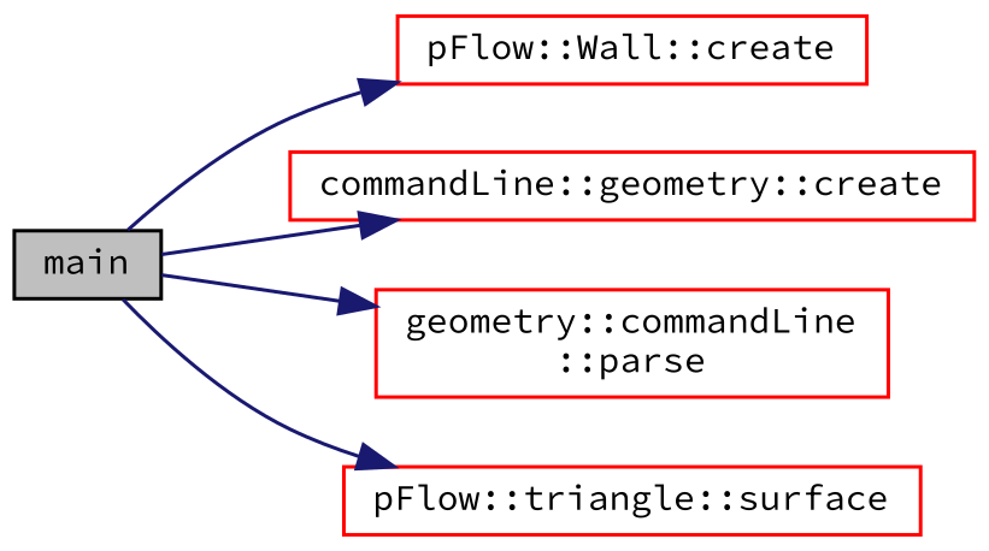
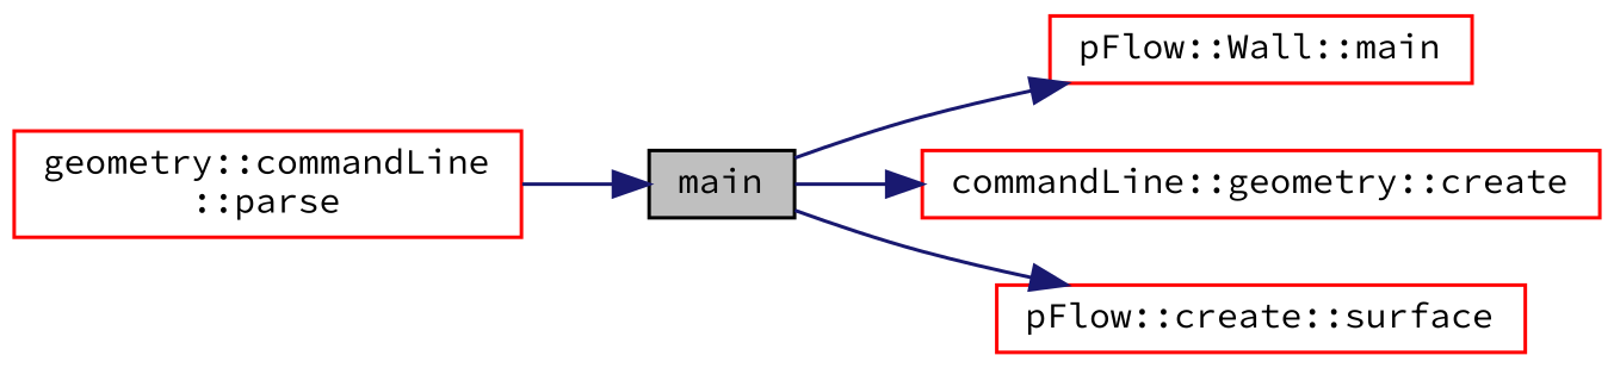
  digraph {
    fontname="Source Code Pro"
    rankdir=LR
    node [color=red fillcolor=white fontname="Source Code Pro" fontsize=10 shape=record style=filled]
    edge [color=midnightblue fontname="Source Code Pro" fontsize=10 labelfontname=Helvetica labelfontsize=10 style=solid]
    n1 [color=black fillcolor=grey75 fontcolor=black height=0.2 label=main width=0.4]
-   n2 [height=0.2 label="pFlow::Wall::create" width=0.4]
+   n2 [height=0.2 label="pFlow::Wall::main" width=0.4]
    n3 [height=0.2 label="commandLine::geometry::create" width=0.4]
    n4 [height=0.2 label="geometry::commandLine\l::parse" width=0.4]
-   n5 [height=0.2 label="pFlow::triangle::surface" width=0.4]
+   n5 [height=0.2 label="pFlow::create::surface" width=0.4]
    n1 -> n2
    n1 -> n3
-   n1 -> n4
+   n4 -> n1
    n1 -> n5
  }
